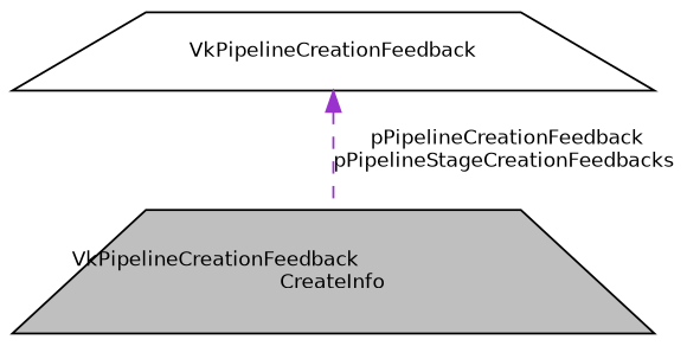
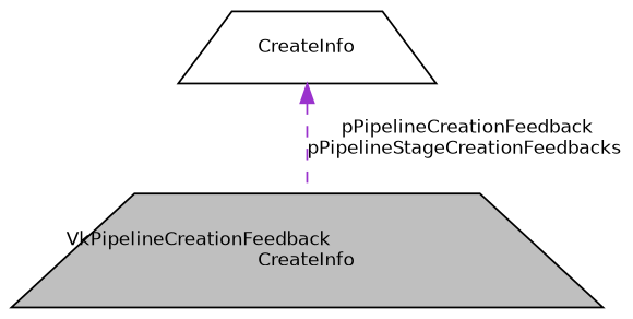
  digraph {
    node [color=black fontname=Helvetica fontsize=10 shape=trapezium style=filled]
    n1 [fillcolor=grey75 fontcolor=black height=0.2 label="VkPipelineCreationFeedback\lCreateInfo" width=0.4]
-   n2 [fillcolor=white height=0.2 label=VkPipelineCreationFeedback width=0.4]
+   n2 [fillcolor=white height=0.2 label=CreateInfo width=0.4]
    n2 -> n1 [color=darkorchid3 dir=back fontname=Helvetica fontsize=10 label=" pPipelineCreationFeedback\npPipelineStageCreationFeedbacks" labelfontname=Helvetica labelfontsize=10 style=dashed]
  }
